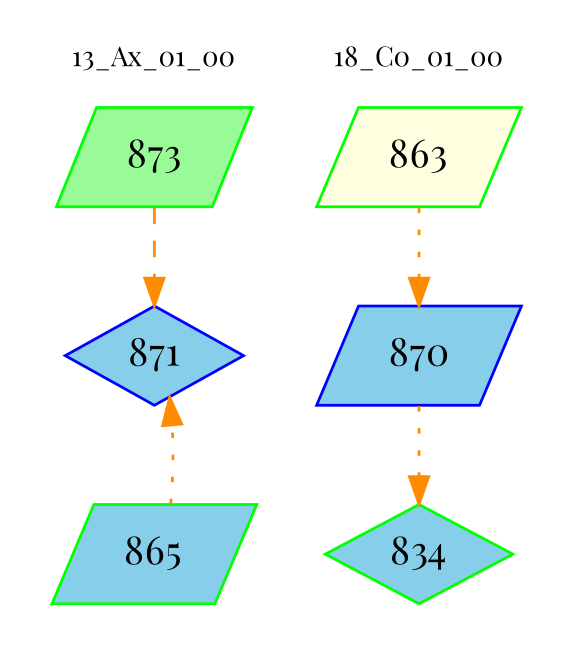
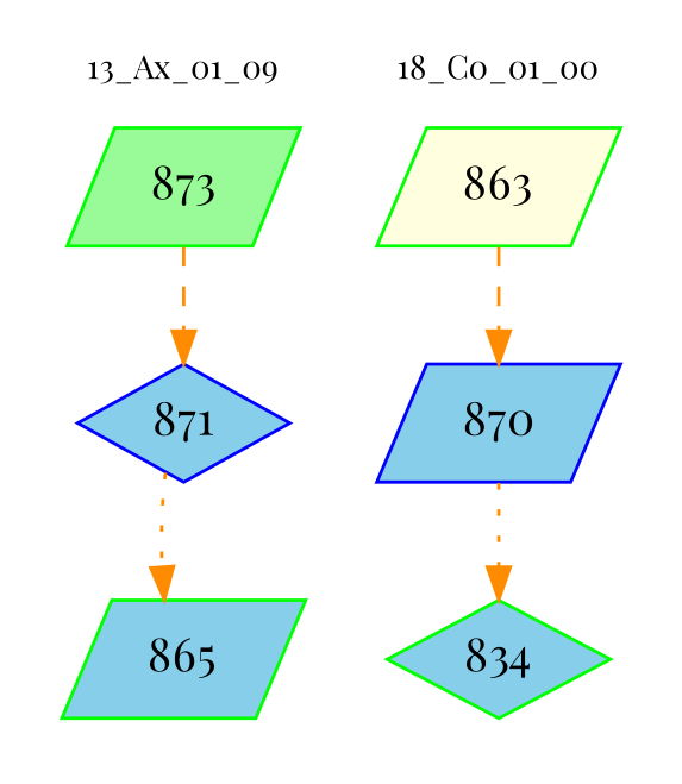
  digraph {
    fontname="Playfair Display"
    node [color=green fillcolor=skyblue fontname="Playfair Display" shape=parallelogram style=filled]
    edge [color=darkorange fontname="Playfair Display" style=dashed]
    n1 [fillcolor=palegreen label=873]
    n2 [color=blue label=871 shape=diamond]
    n3 [label=865]
    n4 [fillcolor=lightyellow label=863]
    n5 [color=blue label=870]
    n6 [label=834 shape=diamond]
    subgraph cluster_1 {
      color=white
      fontsize=10
-     label="13_Ax_01_00"
+     label="13_Ax_01_09"
      n1
      n2
      n3
    }
    subgraph cluster_2 {
      color=white
      fontsize=10
      label="18_C0_01_00"
      n4
      n5
      n6
    }
    n1 -> n2
-   n3 -> n2 [style=dotted]
-   n4 -> n5 [style=dotted]
+   n2 -> n3 [style=dotted]
+   n4 -> n5
    n5 -> n6 [style=dotted]
  }
